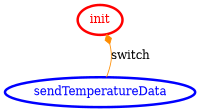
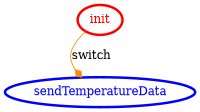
  digraph {
    rankdir=TB
    node [penwidth=3]
    init [color=red fontcolor=red]
    sendTemperatureData [color=blue fontcolor=blue]
-   sendTemperatureData -> init [color=darkorange fontcolor=black label=switch arrowhead=diamond]
+   init -> sendTemperatureData [color=darkorange fontcolor=black label=switch arrowhead=diamond]
  }
